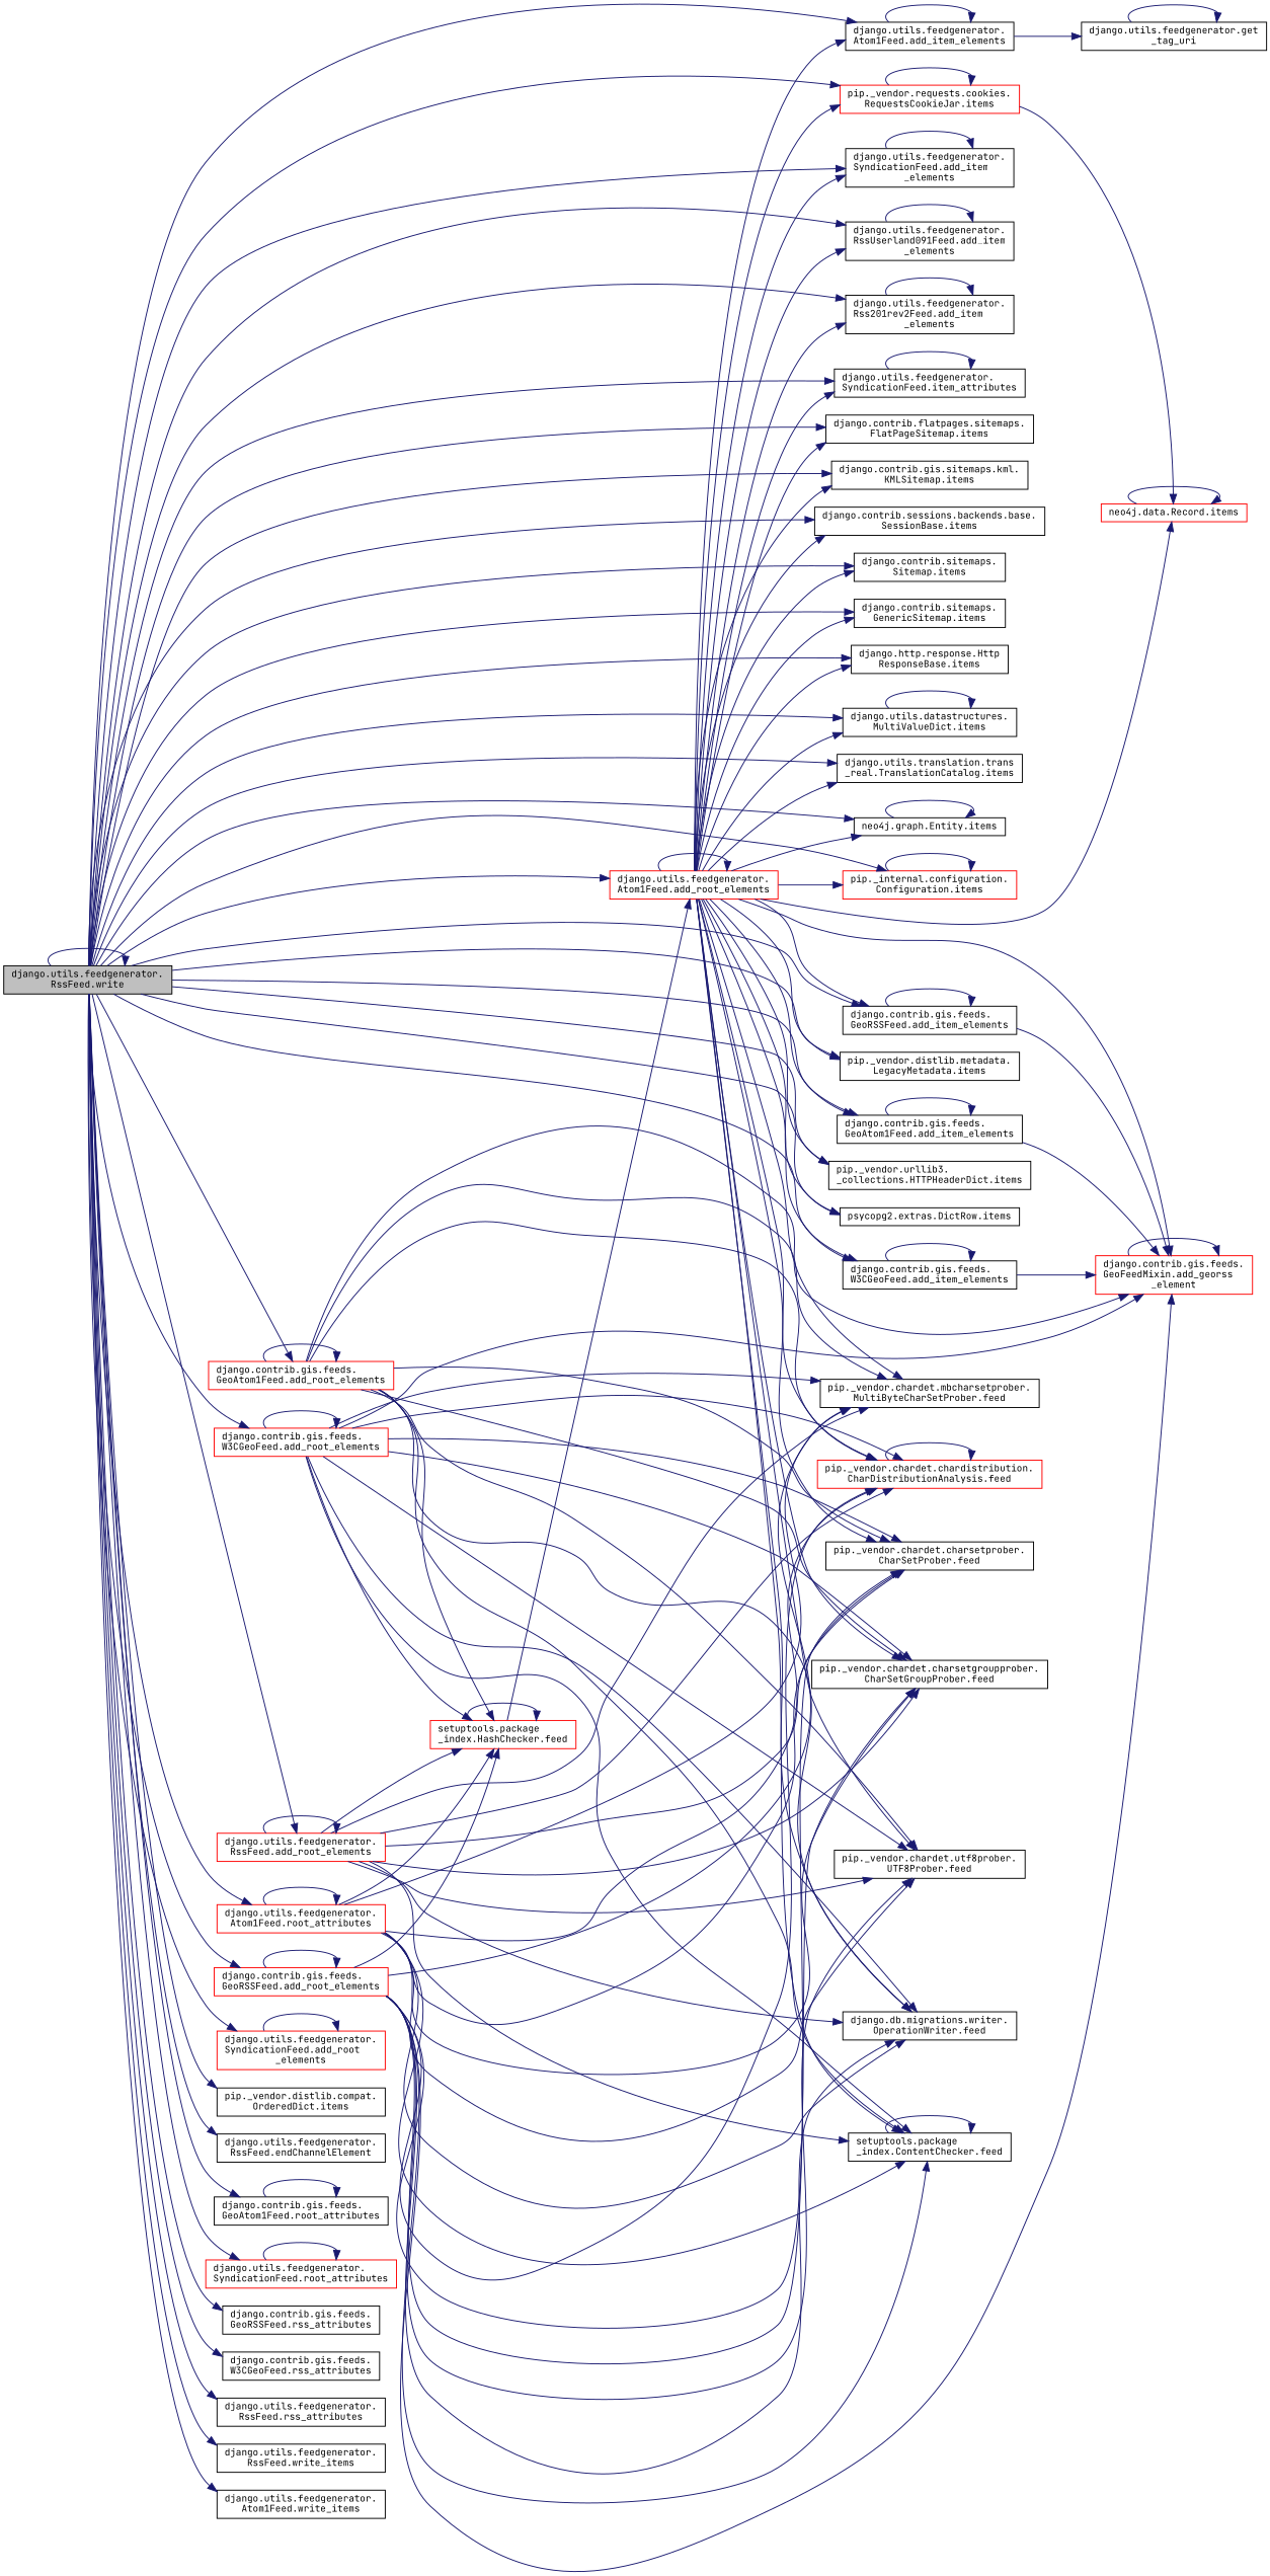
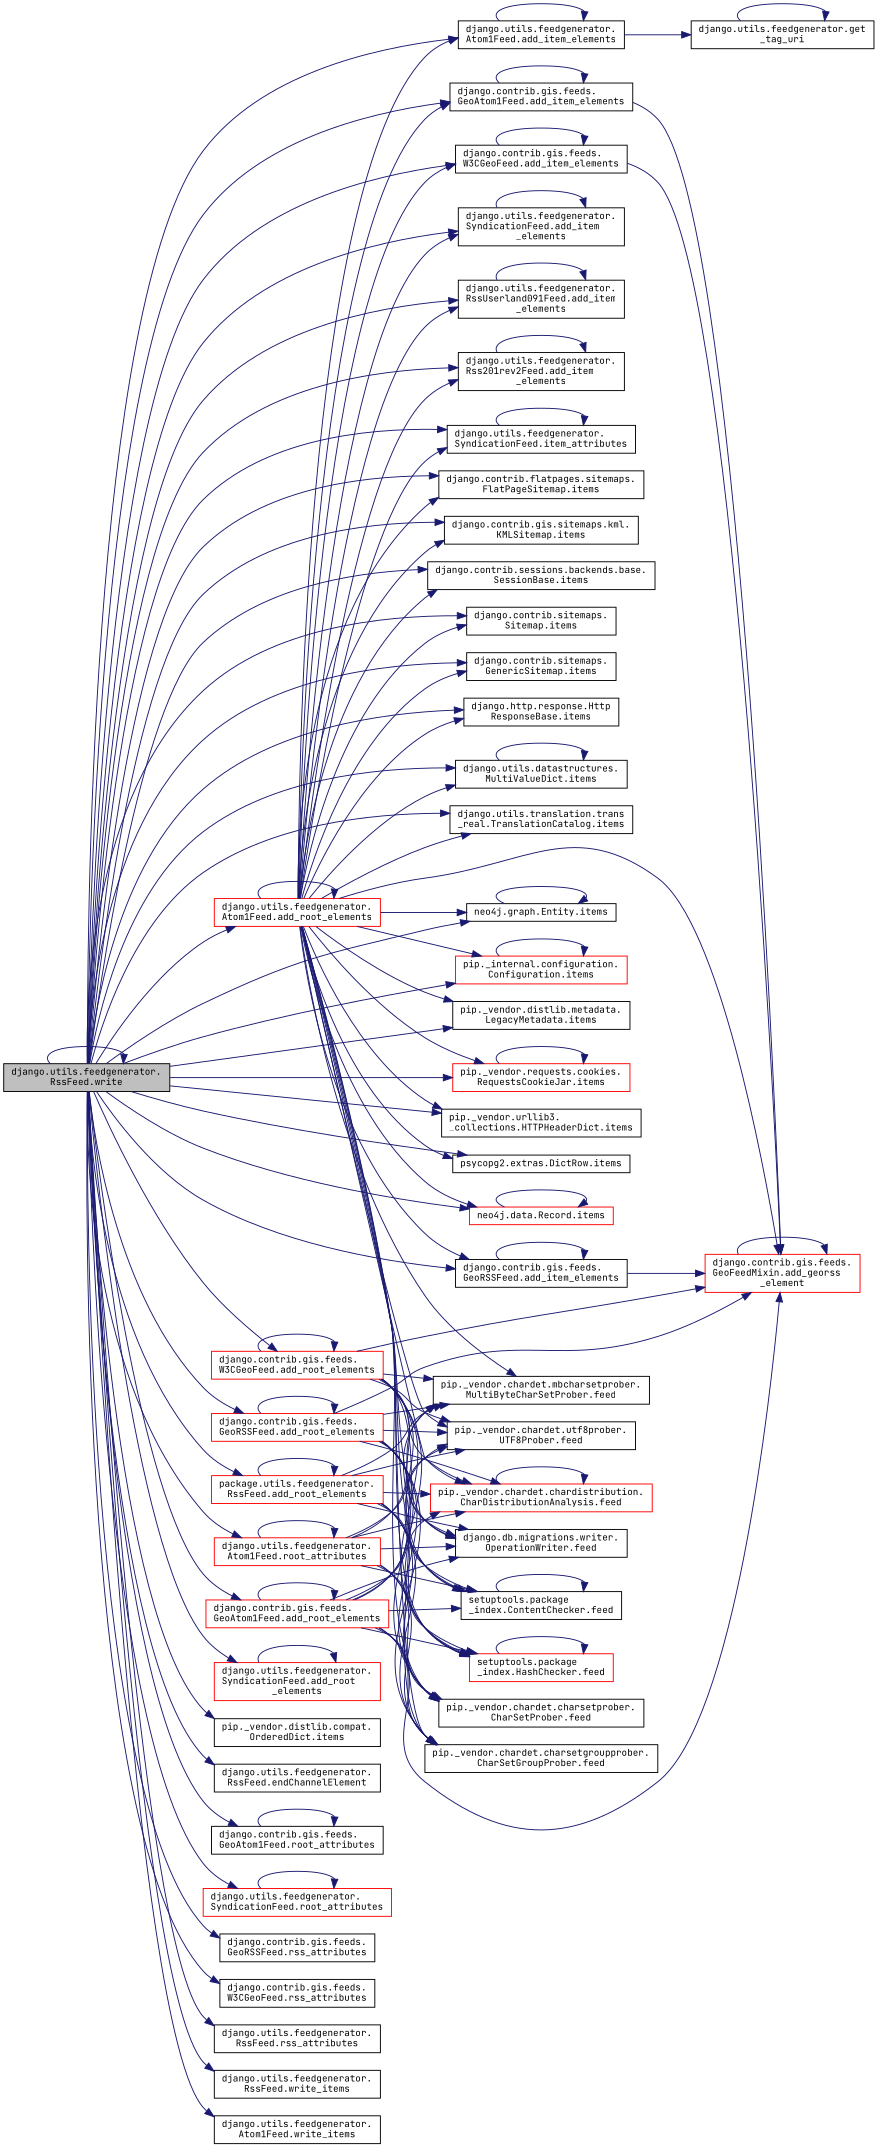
  digraph {
    fontname="JetBrains Mono"
    rankdir=LR
    node [color=black fillcolor=white fontname="JetBrains Mono" fontsize=10 shape=record style=filled]
    edge [color=midnightblue fontname="JetBrains Mono" fontsize=10 labelfontname=Helvetica labelfontsize=10 style=solid]
    n1 [fillcolor=grey75 fontcolor=black height=0.2 label="django.utils.feedgenerator.\lRssFeed.write" width=0.4]
    n2 [height=0.2 label="django.contrib.gis.feeds.\lGeoRSSFeed.add_item_elements" width=0.4]
    n3 [height=0.2 label="django.contrib.gis.feeds.\lGeoAtom1Feed.add_item_elements" width=0.4]
    n4 [height=0.2 label="django.contrib.gis.feeds.\lW3CGeoFeed.add_item_elements" width=0.4]
    n5 [height=0.2 label="django.utils.feedgenerator.\lSyndicationFeed.add_item\l_elements" width=0.4]
    n6 [height=0.2 label="django.utils.feedgenerator.\lRssUserland091Feed.add_item\l_elements" width=0.4]
    n7 [height=0.2 label="django.utils.feedgenerator.\lRss201rev2Feed.add_item\l_elements" width=0.4]
    n8 [height=0.2 label="django.utils.feedgenerator.\lAtom1Feed.add_item_elements" width=0.4]
    n9 [color=red height=0.2 label="django.contrib.gis.feeds.\lGeoRSSFeed.add_root_elements" width=0.4]
    n10 [color=red height=0.2 label="django.contrib.gis.feeds.\lGeoAtom1Feed.add_root_elements" width=0.4]
    n11 [color=red height=0.2 label="django.contrib.gis.feeds.\lW3CGeoFeed.add_root_elements" width=0.4]
    n12 [color=red height=0.2 label="django.utils.feedgenerator.\lSyndicationFeed.add_root\l_elements" width=0.4]
-   n13 [color=red height=0.2 label="django.utils.feedgenerator.\lRssFeed.add_root_elements" width=0.4]
+   n13 [color=red height=0.2 label="package.utils.feedgenerator.\lRssFeed.add_root_elements" width=0.4]
    n14 [color=red height=0.2 label="django.utils.feedgenerator.\lAtom1Feed.add_root_elements" width=0.4]
    n15 [height=0.2 label="django.utils.feedgenerator.\lSyndicationFeed.item_attributes" width=0.4]
    n16 [height=0.2 label="django.contrib.flatpages.sitemaps.\lFlatPageSitemap.items" width=0.4]
    n17 [height=0.2 label="django.contrib.gis.sitemaps.kml.\lKMLSitemap.items" width=0.4]
    n18 [height=0.2 label="django.contrib.sessions.backends.base.\lSessionBase.items" width=0.4]
    n19 [height=0.2 label="django.contrib.sitemaps.\lSitemap.items" width=0.4]
    n20 [height=0.2 label="django.contrib.sitemaps.\lGenericSitemap.items" width=0.4]
    n21 [height=0.2 label="django.http.response.Http\lResponseBase.items" width=0.4]
    n22 [height=0.2 label="django.utils.datastructures.\lMultiValueDict.items" width=0.4]
    n23 [height=0.2 label="django.utils.translation.trans\l_real.TranslationCatalog.items" width=0.4]
    n24 [height=0.2 label="neo4j.graph.Entity.items" width=0.4]
    n25 [color=red height=0.2 label="pip._internal.configuration.\lConfiguration.items" width=0.4]
    n26 [height=0.2 label="pip._vendor.distlib.compat.\lOrderedDict.items" width=0.4]
    n27 [height=0.2 label="pip._vendor.distlib.metadata.\lLegacyMetadata.items" width=0.4]
    n28 [color=red height=0.2 label="pip._vendor.requests.cookies.\lRequestsCookieJar.items" width=0.4]
    n29 [height=0.2 label="pip._vendor.urllib3.\l_collections.HTTPHeaderDict.items" width=0.4]
    n30 [height=0.2 label="psycopg2.extras.DictRow.items" width=0.4]
    n31 [color=red height=0.2 label="neo4j.data.Record.items" width=0.4]
    n32 [height=0.2 label="django.utils.feedgenerator.\lRssFeed.endChannelElement" width=0.4]
    n33 [height=0.2 label="django.contrib.gis.feeds.\lGeoAtom1Feed.root_attributes" width=0.4]
    n34 [color=red height=0.2 label="django.utils.feedgenerator.\lSyndicationFeed.root_attributes" width=0.4]
    n35 [color=red height=0.2 label="django.utils.feedgenerator.\lAtom1Feed.root_attributes" width=0.4]
    n36 [height=0.2 label="django.contrib.gis.feeds.\lGeoRSSFeed.rss_attributes" width=0.4]
    n37 [height=0.2 label="django.contrib.gis.feeds.\lW3CGeoFeed.rss_attributes" width=0.4]
    n38 [height=0.2 label="django.utils.feedgenerator.\lRssFeed.rss_attributes" width=0.4]
    n39 [height=0.2 label="django.utils.feedgenerator.\lRssFeed.write_items" width=0.4]
    n40 [height=0.2 label="django.utils.feedgenerator.\lAtom1Feed.write_items" width=0.4]
    n41 [color=red height=0.2 label="django.contrib.gis.feeds.\lGeoFeedMixin.add_georss\l_element" width=0.4]
    n42 [height=0.2 label="django.utils.feedgenerator.get\l_tag_uri" width=0.4]
    n43 [height=0.2 label="pip._vendor.chardet.mbcharsetprober.\lMultiByteCharSetProber.feed" width=0.4]
    n44 [height=0.2 label="pip._vendor.chardet.utf8prober.\lUTF8Prober.feed" width=0.4]
    n45 [color=red height=0.2 label="pip._vendor.chardet.chardistribution.\lCharDistributionAnalysis.feed" width=0.4]
    n46 [height=0.2 label="django.db.migrations.writer.\lOperationWriter.feed" width=0.4]
    n47 [height=0.2 label="setuptools.package\l_index.ContentChecker.feed" width=0.4]
    n48 [color=red height=0.2 label="setuptools.package\l_index.HashChecker.feed" width=0.4]
    n49 [height=0.2 label="pip._vendor.chardet.charsetprober.\lCharSetProber.feed" width=0.4]
    n50 [height=0.2 label="pip._vendor.chardet.charsetgroupprober.\lCharSetGroupProber.feed" width=0.4]
    n1 -> n1
    n1 -> n2
    n1 -> n3
    n1 -> n4
    n1 -> n5
    n1 -> n6
    n1 -> n7
    n1 -> n8
    n1 -> n9
    n1 -> n10
    n1 -> n11
    n1 -> n12
    n1 -> n13
    n1 -> n14
    n1 -> n15
    n1 -> n16
    n1 -> n17
    n1 -> n18
    n1 -> n19
    n1 -> n20
    n1 -> n21
    n1 -> n22
    n1 -> n23
    n1 -> n24
    n1 -> n25
    n1 -> n26
    n1 -> n27
    n1 -> n28
    n1 -> n29
    n1 -> n30
-   n28 -> n31
+   n1 -> n31
    n1 -> n32
    n1 -> n33
    n1 -> n34
    n1 -> n35
    n1 -> n36
    n1 -> n37
    n1 -> n38
    n1 -> n39
    n1 -> n40
    n2 -> n2
    n2 -> n41
    n3 -> n3
    n3 -> n41
    n4 -> n4
    n4 -> n41
    n5 -> n5
    n6 -> n6
    n7 -> n7
    n8 -> n8
    n8 -> n42
    n9 -> n9
    n9 -> n41
    n9 -> n43
    n9 -> n44
    n9 -> n45
    n9 -> n46
    n9 -> n47
    n9 -> n48
    n9 -> n49
    n9 -> n50
    n10 -> n10
    n10 -> n41
    n10 -> n43
    n10 -> n44
    n10 -> n45
    n10 -> n46
    n10 -> n47
    n10 -> n48
    n10 -> n49
    n10 -> n50
    n11 -> n11
    n11 -> n41
    n11 -> n43
    n11 -> n44
    n11 -> n45
    n11 -> n46
    n11 -> n47
    n11 -> n48
    n11 -> n49
    n11 -> n50
    n12 -> n12
    n13 -> n13
    n13 -> n43
    n13 -> n44
    n13 -> n45
    n13 -> n46
    n13 -> n47
    n13 -> n48
    n13 -> n49
    n13 -> n50
    n14 -> n2
    n14 -> n3
    n14 -> n4
    n14 -> n5
    n14 -> n6
    n14 -> n7
    n14 -> n8
    n14 -> n14
    n14 -> n15
    n14 -> n16
    n14 -> n17
    n14 -> n18
    n14 -> n19
    n14 -> n20
    n14 -> n21
    n14 -> n22
    n14 -> n23
    n14 -> n24
    n14 -> n25
    n14 -> n27
    n14 -> n28
    n14 -> n29
    n14 -> n30
    n14 -> n31
    n14 -> n41
    n14 -> n43
    n14 -> n44
    n14 -> n45
    n14 -> n46
    n14 -> n47
-   n48 -> n14
+   n14 -> n48
    n14 -> n49
    n14 -> n50
    n15 -> n15
    n22 -> n22
    n24 -> n24
    n25 -> n25
    n28 -> n28
    n31 -> n31
    n33 -> n33
    n34 -> n34
    n35 -> n35
    n35 -> n43
    n35 -> n44
    n35 -> n45
    n35 -> n46
    n35 -> n47
    n35 -> n48
    n35 -> n49
    n35 -> n50
    n41 -> n41
    n42 -> n42
    n45 -> n45
    n47 -> n47
    n48 -> n48
  }
